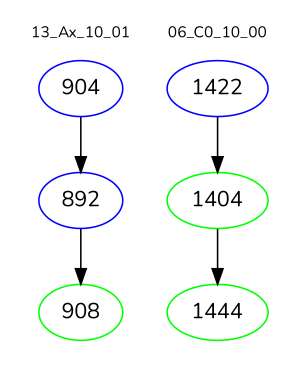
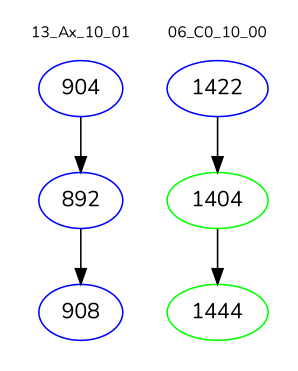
  digraph {
    fontname=Nunito
    node [color=blue fontname=Nunito]
    edge [color=black fontname=Nunito]
    n1 [label=904]
    n2 [label=892]
-   n3 [color=green label=908]
+   n3 [label=908]
    n4 [label=1422]
    n5 [color=green label=1404]
    n6 [color=green label=1444]
    subgraph cluster_1 {
      color=white
      fontsize=10
      label="13_Ax_10_01"
      n1
      n2
      n3
    }
    subgraph cluster_2 {
      color=white
      fontsize=10
      label="06_C0_10_00"
      n4
      n5
      n6
    }
    n1 -> n2
    n2 -> n3
    n4 -> n5
    n5 -> n6
  }
